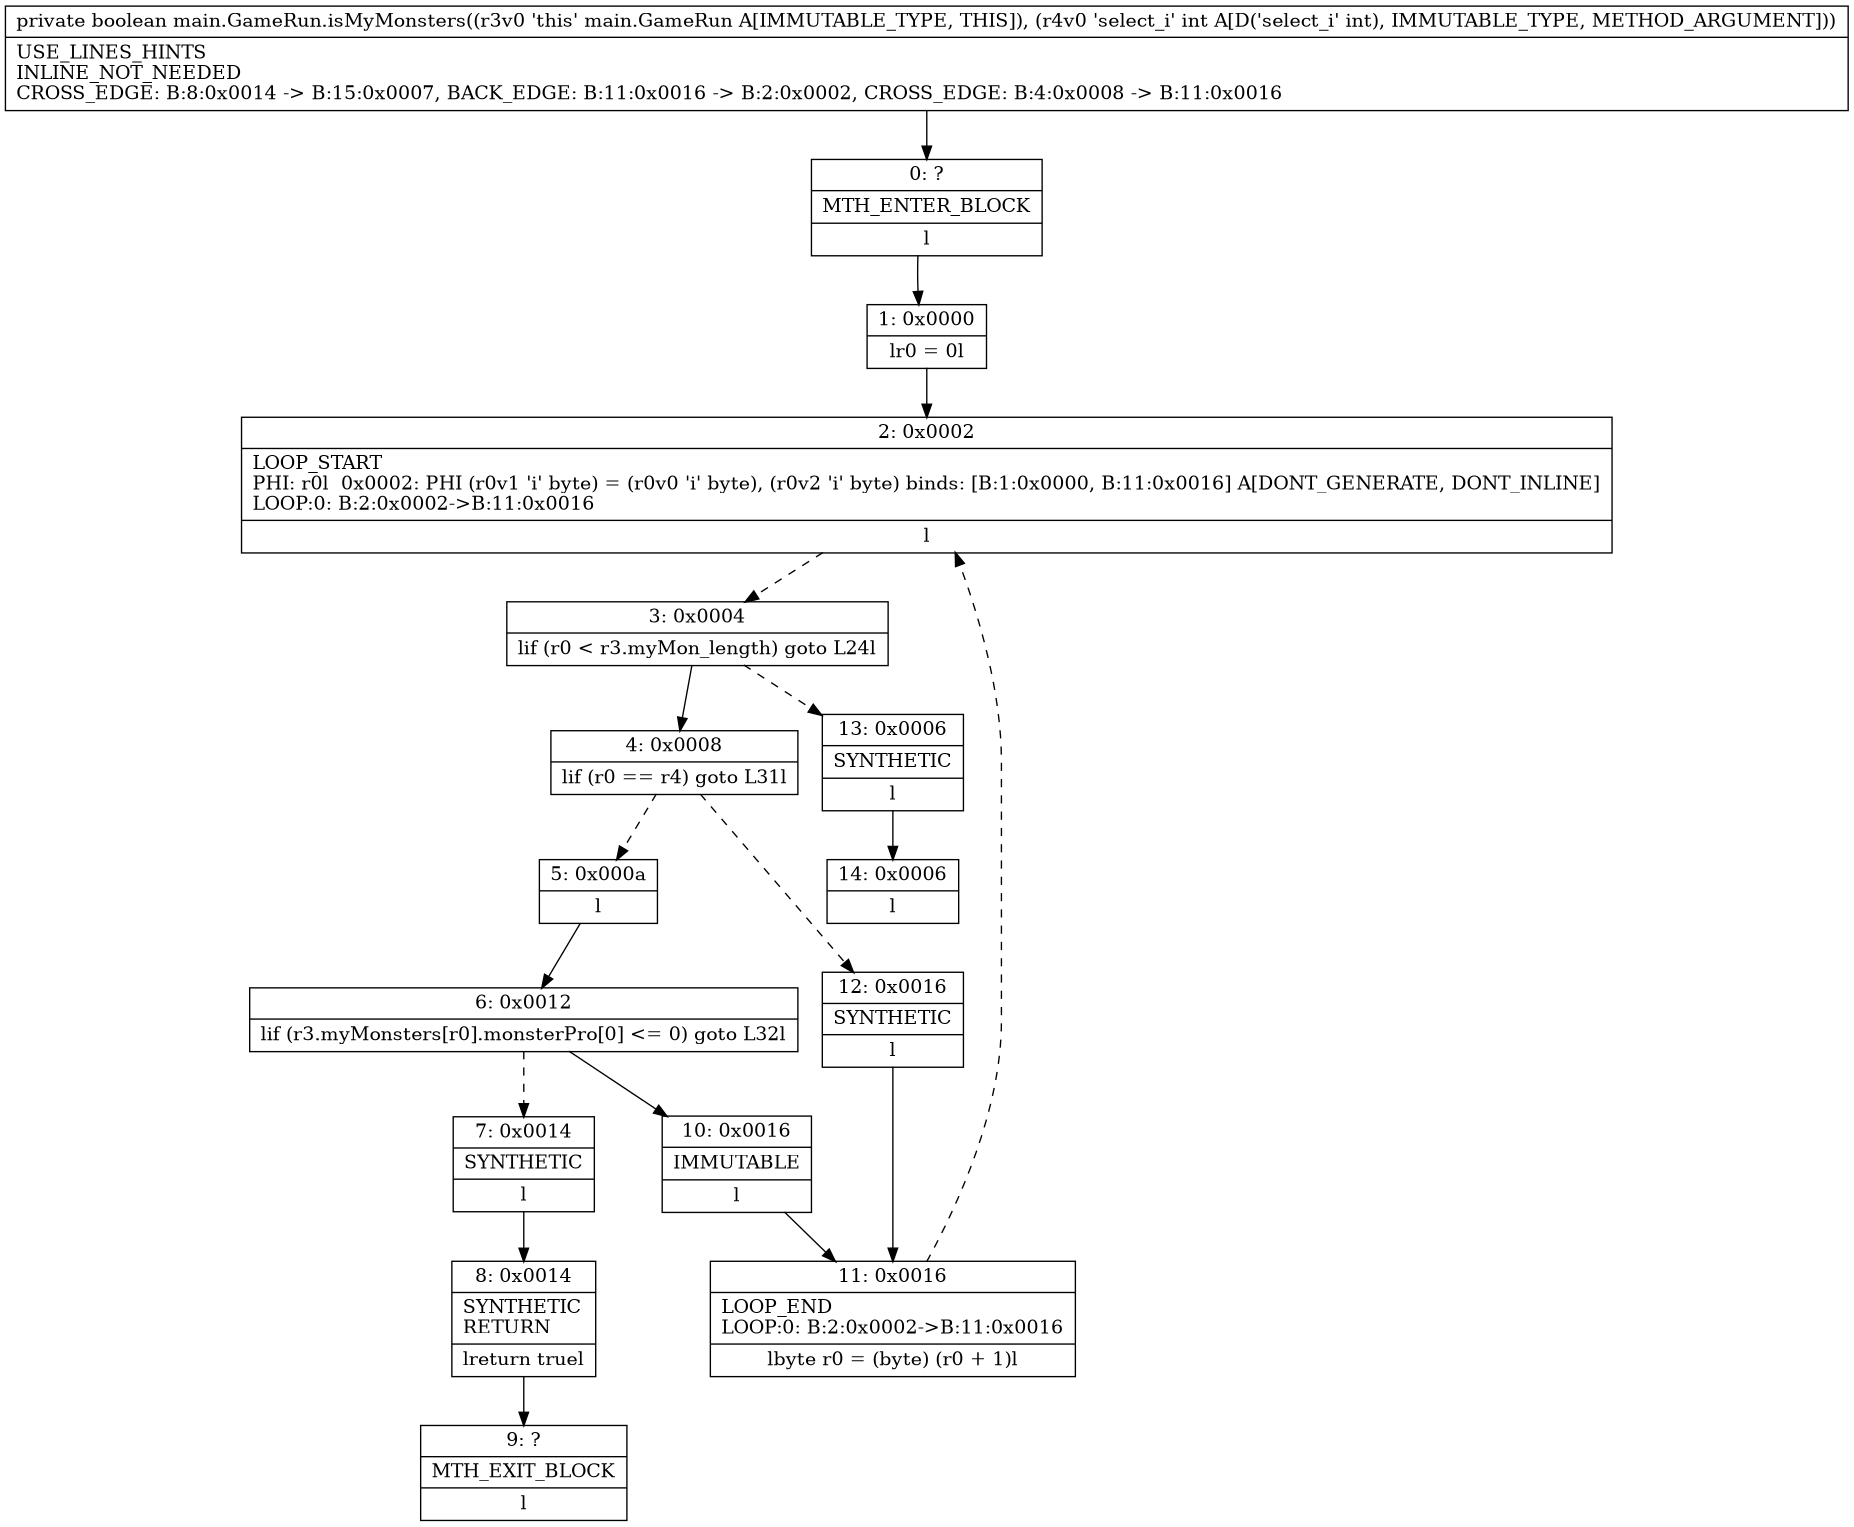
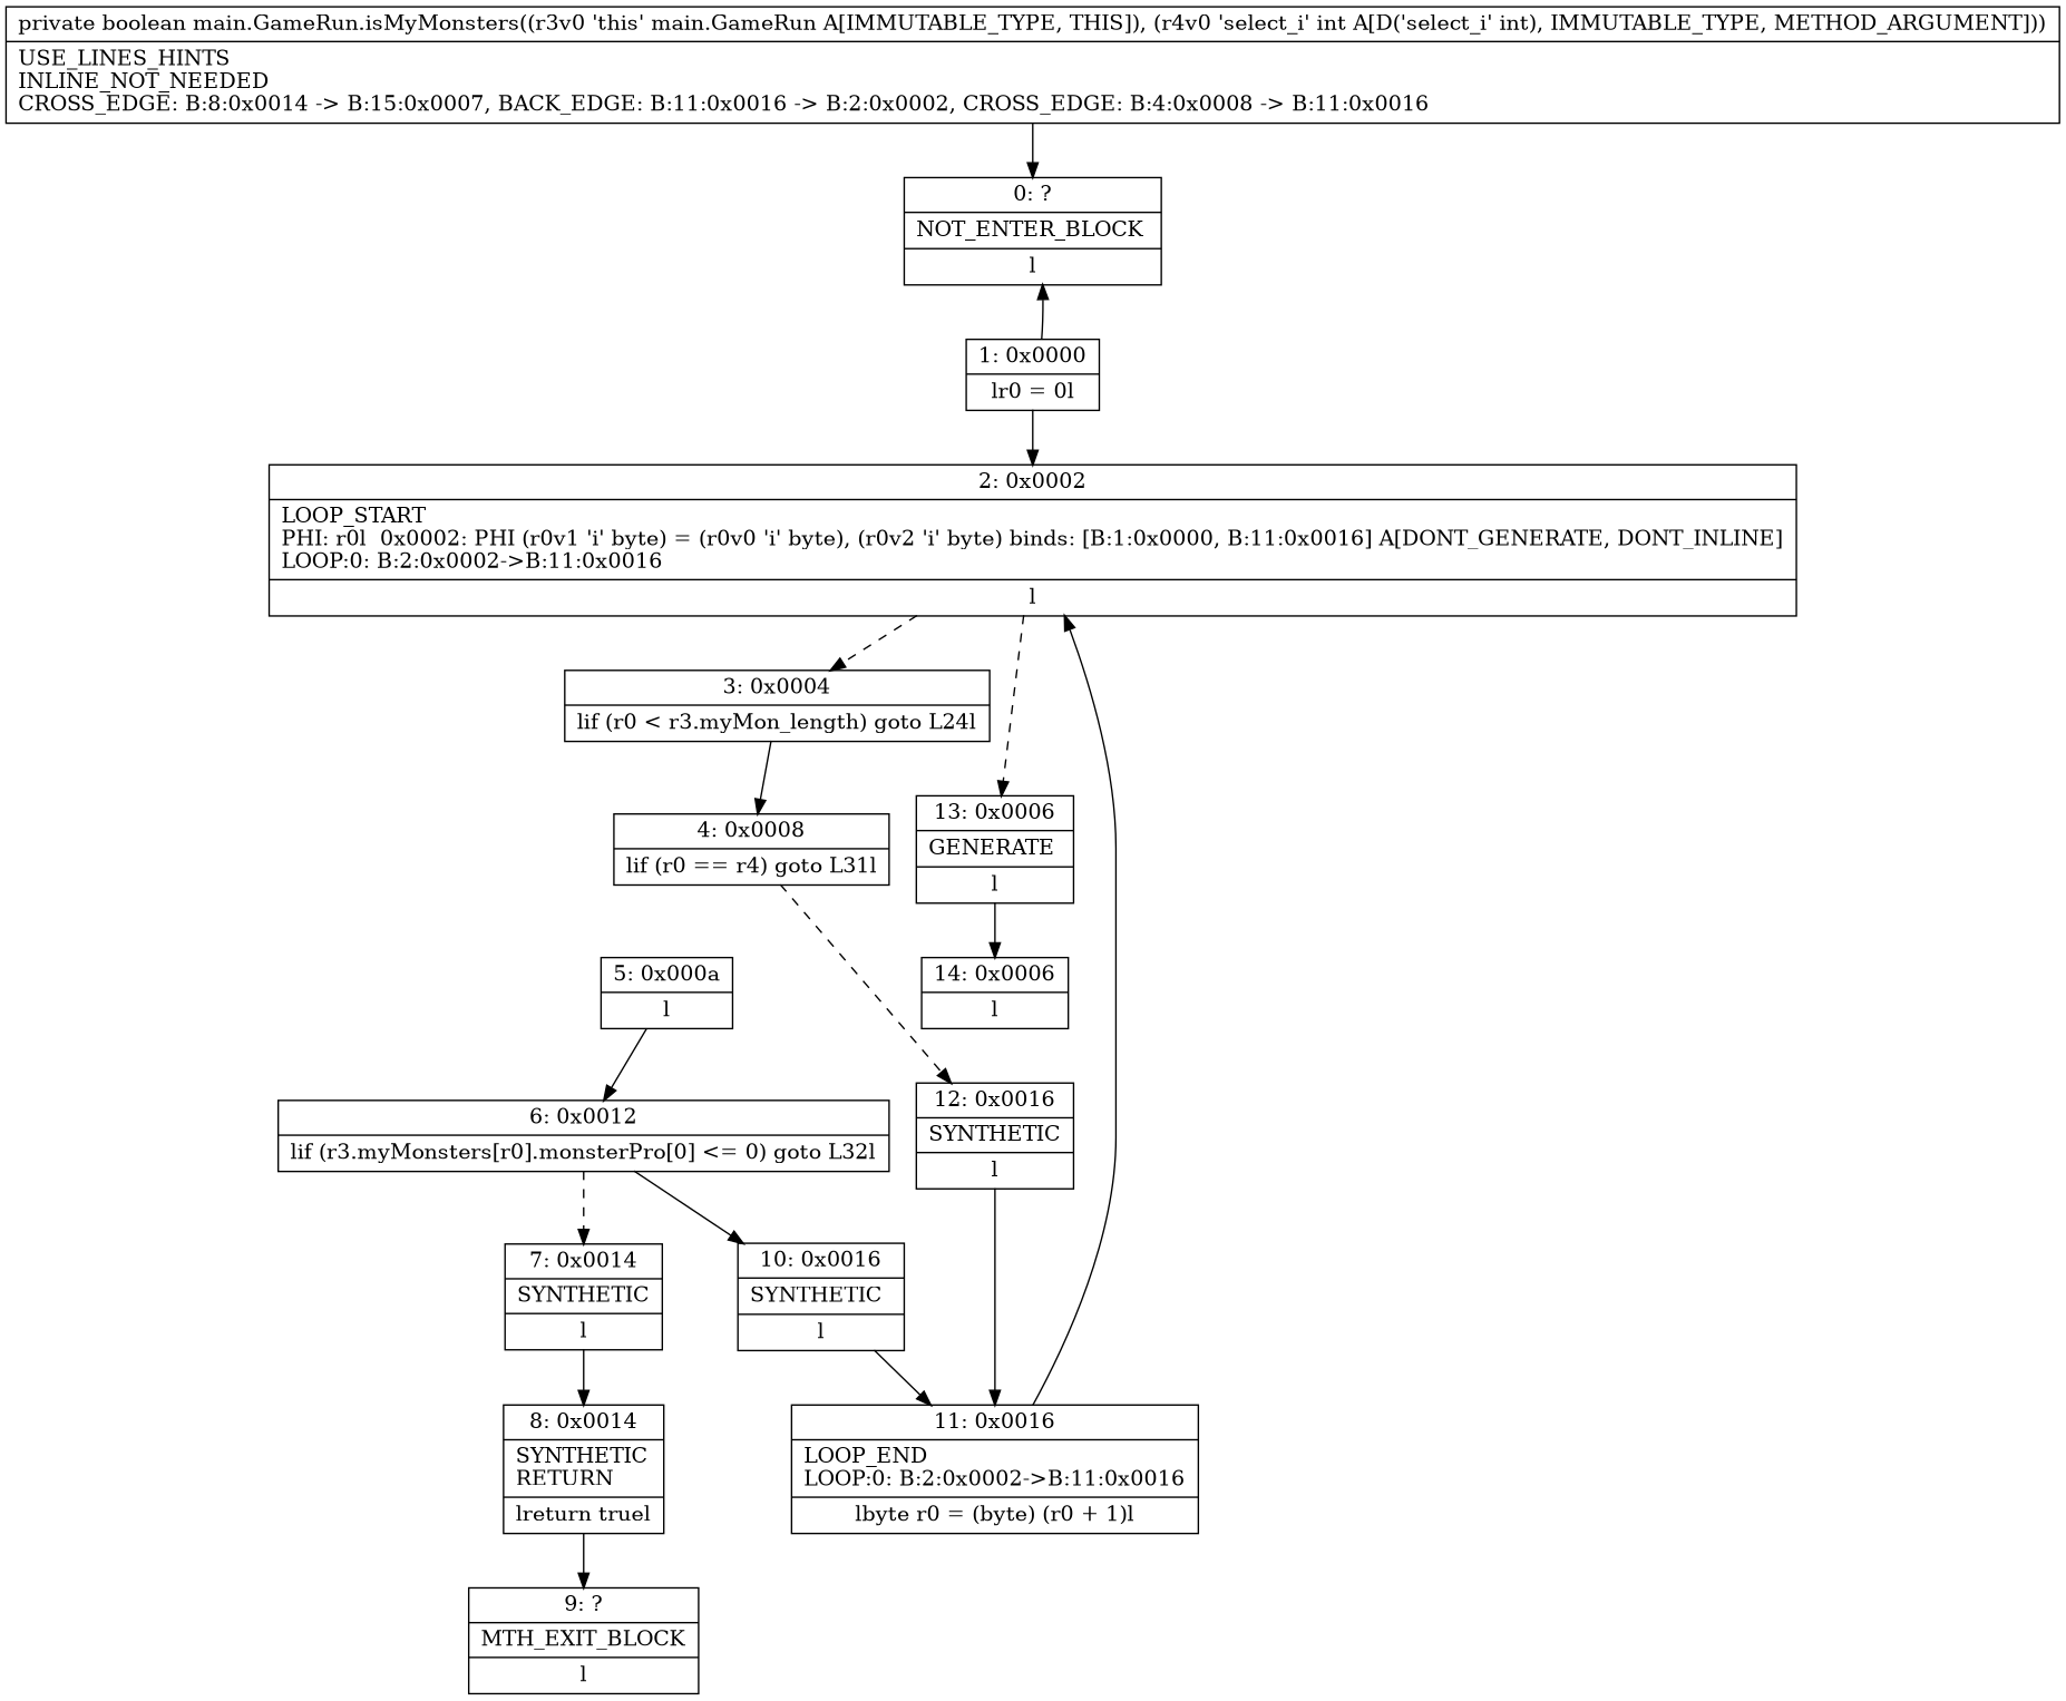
  digraph {
    node [shape=record]
-   n1 [label="{0\:\ ?|MTH_ENTER_BLOCK\l|l}"]
+   n1 [label="{0\:\ ?|NOT_ENTER_BLOCK\l|l}"]
    n2 [label="{1\:\ 0x0000|lr0 = 0l}"]
    n3 [label="{2\:\ 0x0002|LOOP_START\lPHI: r0l  0x0002: PHI (r0v1 'i' byte) = (r0v0 'i' byte), (r0v2 'i' byte) binds: [B:1:0x0000, B:11:0x0016] A[DONT_GENERATE, DONT_INLINE]\lLOOP:0: B:2:0x0002\-\>B:11:0x0016\l|l}"]
    n4 [label="{3\:\ 0x0004|lif (r0 \< r3.myMon_length) goto L24l}"]
    n5 [label="{4\:\ 0x0008|lif (r0 == r4) goto L31l}"]
-   n6 [label="{13\:\ 0x0006|SYNTHETIC\l|l}"]
+   n6 [label="{13\:\ 0x0006|GENERATE\l|l}"]
    n7 [label="{5\:\ 0x000a|l}"]
    n8 [label="{12\:\ 0x0016|SYNTHETIC\l|l}"]
    n9 [label="{14\:\ 0x0006|l}"]
    n10 [label="{6\:\ 0x0012|lif (r3.myMonsters[r0].monsterPro[0] \<= 0) goto L32l}"]
    n11 [label="{11\:\ 0x0016|LOOP_END\lLOOP:0: B:2:0x0002\-\>B:11:0x0016\l|lbyte r0 = (byte) (r0 + 1)l}"]
    n12 [label="{7\:\ 0x0014|SYNTHETIC\l|l}"]
-   n13 [label="{10\:\ 0x0016|IMMUTABLE\l|l}"]
+   n13 [label="{10\:\ 0x0016|SYNTHETIC\l|l}"]
    n14 [label="{8\:\ 0x0014|SYNTHETIC\lRETURN\l|lreturn truel}"]
    n15 [label="{9\:\ ?|MTH_EXIT_BLOCK\l|l}"]
    n16 [label="{private boolean main.GameRun.isMyMonsters((r3v0 'this' main.GameRun A[IMMUTABLE_TYPE, THIS]), (r4v0 'select_i' int A[D('select_i' int), IMMUTABLE_TYPE, METHOD_ARGUMENT]))  | USE_LINES_HINTS\lINLINE_NOT_NEEDED\lCROSS_EDGE: B:8:0x0014 \-\> B:15:0x0007, BACK_EDGE: B:11:0x0016 \-\> B:2:0x0002, CROSS_EDGE: B:4:0x0008 \-\> B:11:0x0016\l}"]
-   n1 -> n2
+   n2 -> n1
    n2 -> n3
    n3 -> n4 [style=dashed]
    n4 -> n5
-   n4 -> n6 [style=dashed]
-   n5 -> n7 [style=dashed]
+   n3 -> n6 [style=dashed]
    n5 -> n8 [style=dashed]
    n6 -> n9
    n7 -> n10
    n8 -> n11
    n10 -> n12 [style=dashed]
    n10 -> n13
-   n11 -> n3 [style=dashed]
+   n11 -> n3
    n12 -> n14
    n13 -> n11
    n14 -> n15
    n16 -> n1
  }
